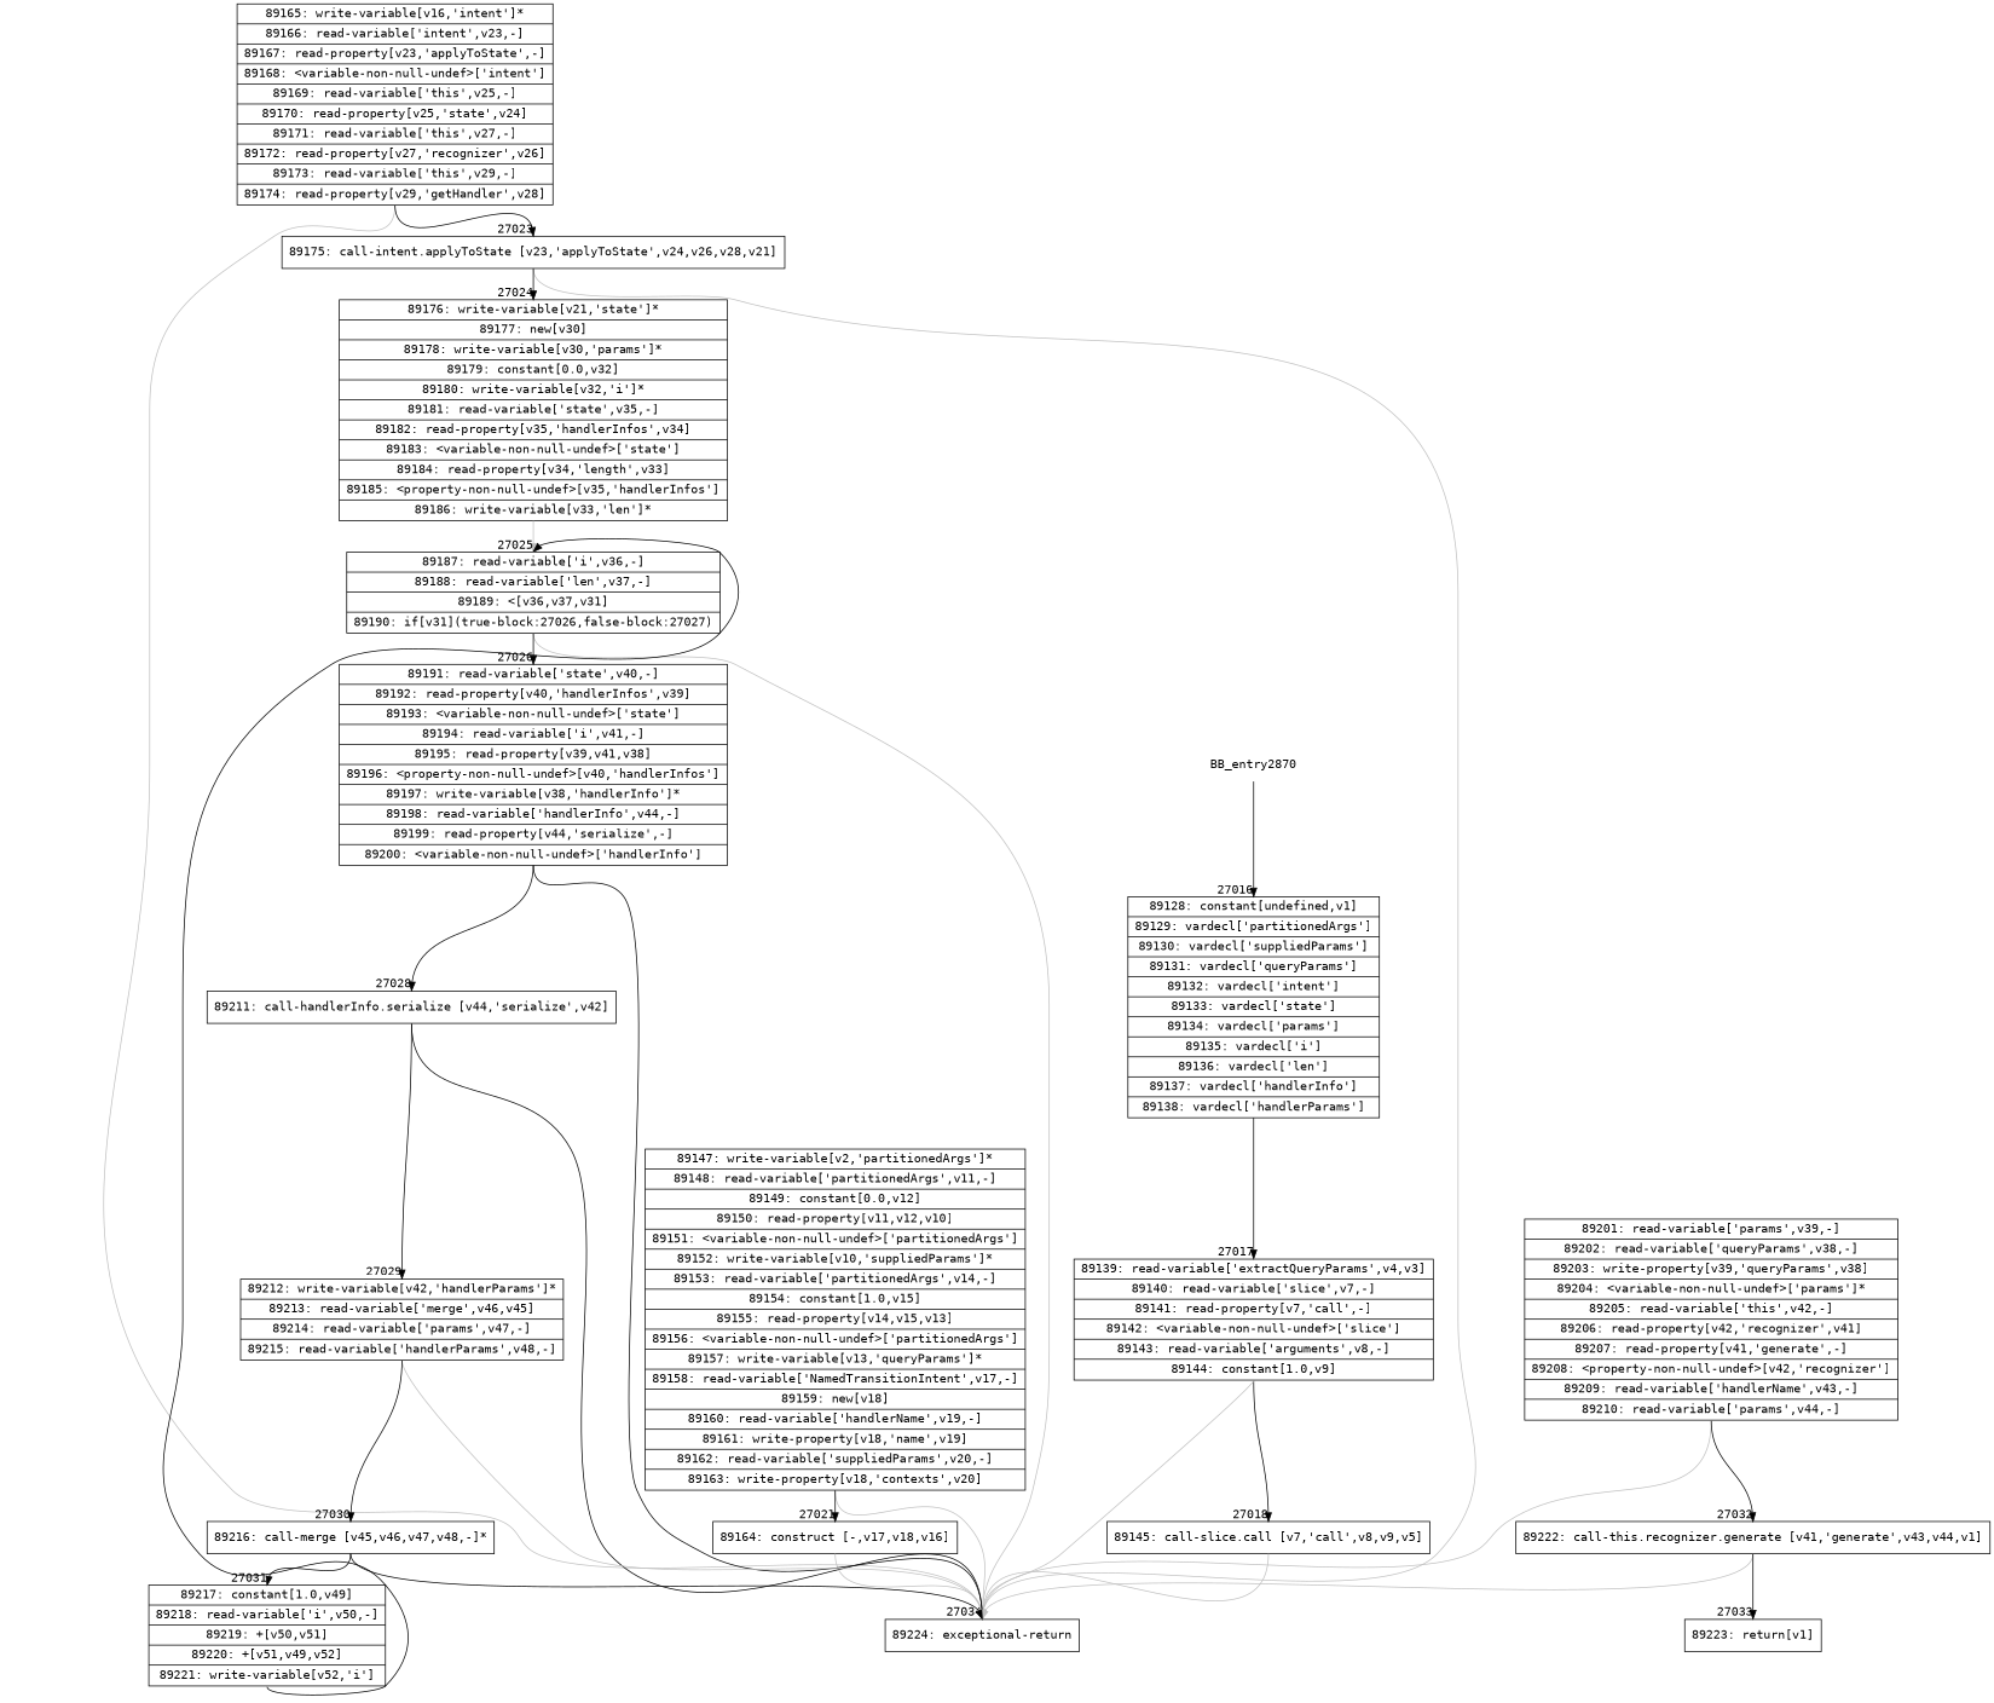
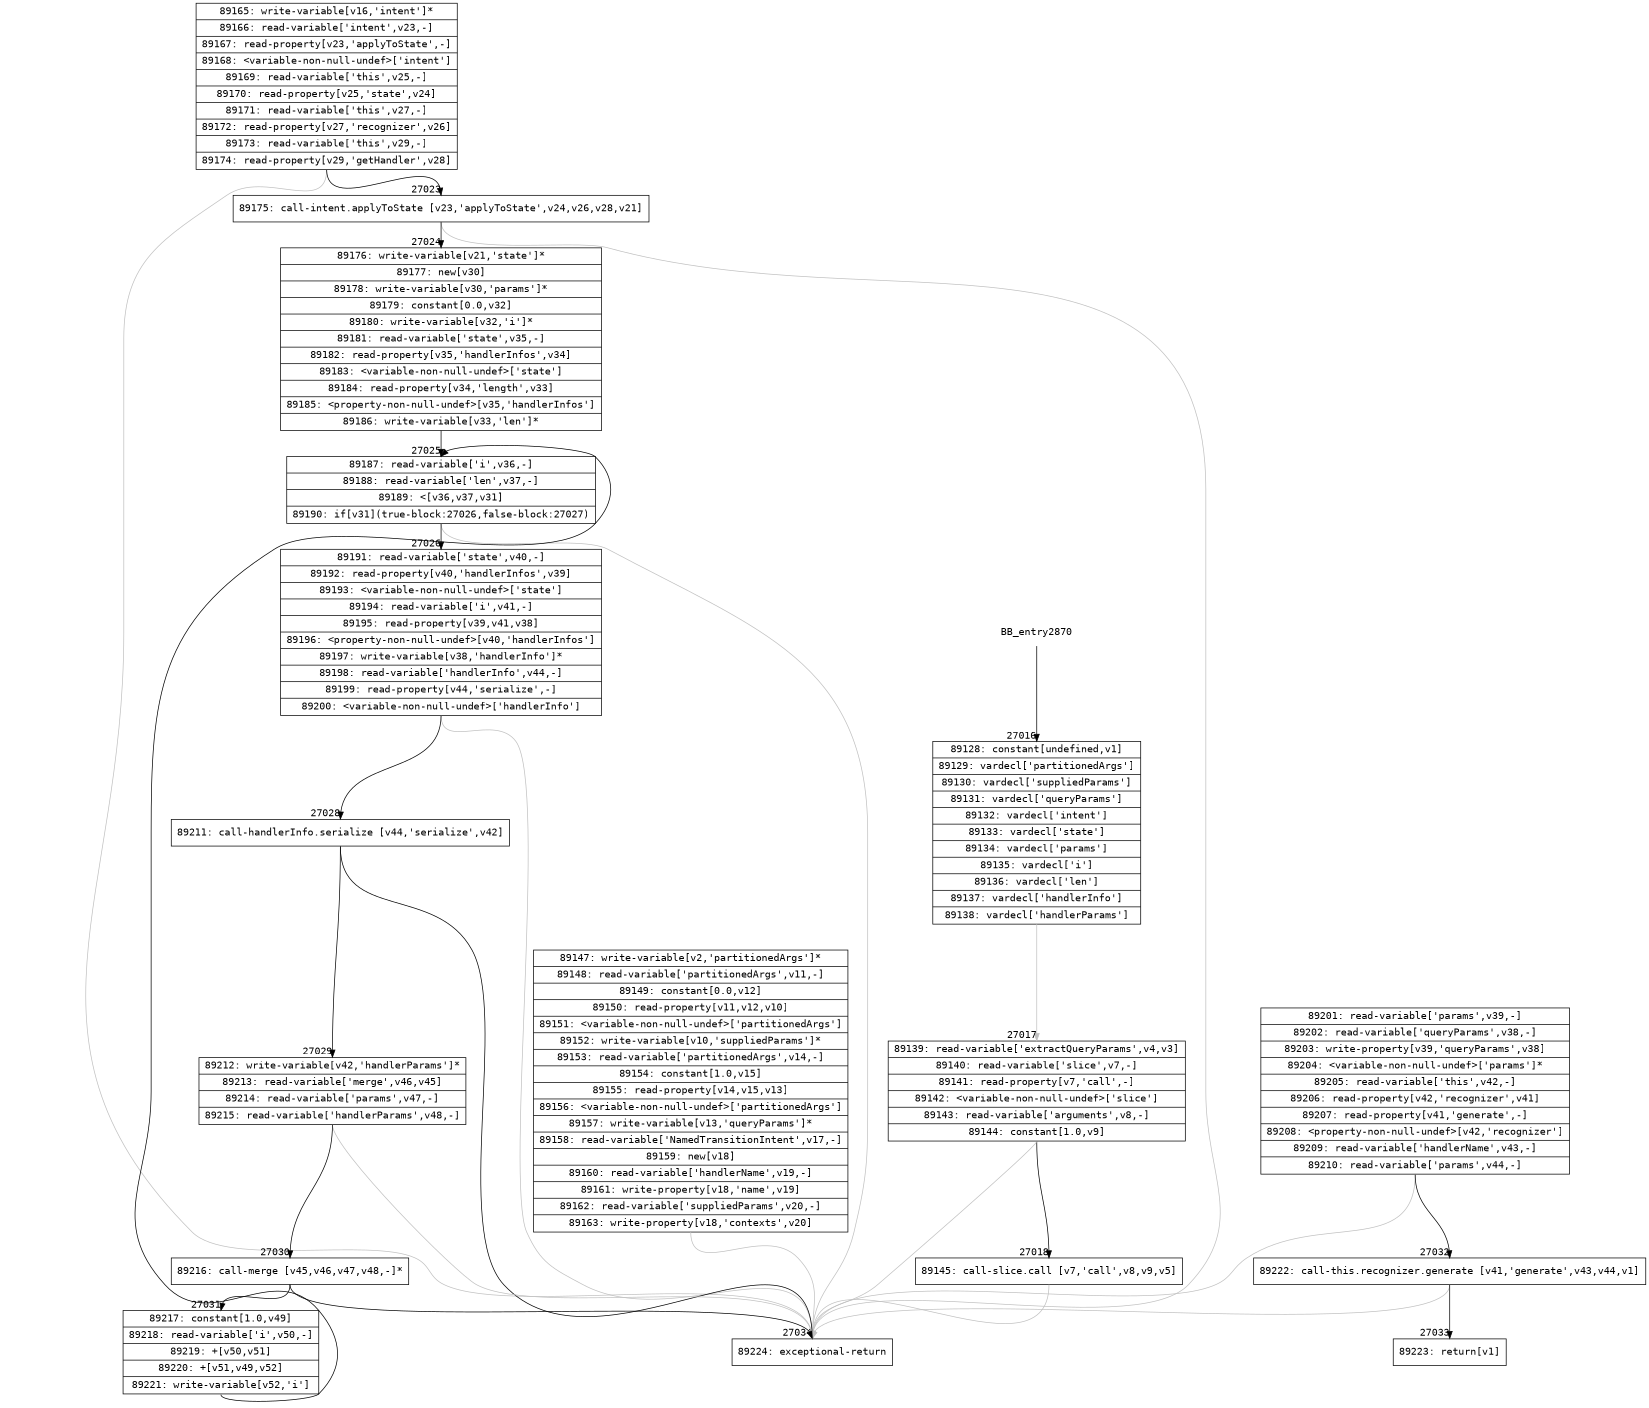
  digraph {
    fontname="DejaVu Sans Mono"
    rankdir=TD
    node [fontname="DejaVu Sans Mono" shape=record]
    edge [fontname="DejaVu Sans Mono" headport=n tailport=s]
    n1 [label=BB_entry2870 shape=none]
    n2 [label="{89128: constant[undefined,v1]|89129: vardecl['partitionedArgs']|89130: vardecl['suppliedParams']|89131: vardecl['queryParams']|89132: vardecl['intent']|89133: vardecl['state']|89134: vardecl['params']|89135: vardecl['i']|89136: vardecl['len']|89137: vardecl['handlerInfo']|89138: vardecl['handlerParams']}"]
    n3 [label="{89139: read-variable['extractQueryParams',v4,v3]|89140: read-variable['slice',v7,-]|89141: read-property[v7,'call',-]|89142: \<variable-non-null-undef\>['slice']|89143: read-variable['arguments',v8,-]|89144: constant[1.0,v9]}"]
    n4 [label="{89145: call-slice.call [v7,'call',v8,v9,v5]}"]
    n5 [label="{89224: exceptional-return}"]
    n6 [label="{89147: write-variable[v2,'partitionedArgs']*|89148: read-variable['partitionedArgs',v11,-]|89149: constant[0.0,v12]|89150: read-property[v11,v12,v10]|89151: \<variable-non-null-undef\>['partitionedArgs']|89152: write-variable[v10,'suppliedParams']*|89153: read-variable['partitionedArgs',v14,-]|89154: constant[1.0,v15]|89155: read-property[v14,v15,v13]|89156: \<variable-non-null-undef\>['partitionedArgs']|89157: write-variable[v13,'queryParams']*|89158: read-variable['NamedTransitionIntent',v17,-]|89159: new[v18]|89160: read-variable['handlerName',v19,-]|89161: write-property[v18,'name',v19]|89162: read-variable['suppliedParams',v20,-]|89163: write-property[v18,'contexts',v20]}"]
-   n7 [label="{89164: construct [-,v17,v18,v16]}"]
    n8 [label="{89165: write-variable[v16,'intent']*|89166: read-variable['intent',v23,-]|89167: read-property[v23,'applyToState',-]|89168: \<variable-non-null-undef\>['intent']|89169: read-variable['this',v25,-]|89170: read-property[v25,'state',v24]|89171: read-variable['this',v27,-]|89172: read-property[v27,'recognizer',v26]|89173: read-variable['this',v29,-]|89174: read-property[v29,'getHandler',v28]}"]
    n9 [label="{89175: call-intent.applyToState [v23,'applyToState',v24,v26,v28,v21]}"]
    n10 [label="{89176: write-variable[v21,'state']*|89177: new[v30]|89178: write-variable[v30,'params']*|89179: constant[0.0,v32]|89180: write-variable[v32,'i']*|89181: read-variable['state',v35,-]|89182: read-property[v35,'handlerInfos',v34]|89183: \<variable-non-null-undef\>['state']|89184: read-property[v34,'length',v33]|89185: \<property-non-null-undef\>[v35,'handlerInfos']|89186: write-variable[v33,'len']*}"]
    n11 [label="{89187: read-variable['i',v36,-]|89188: read-variable['len',v37,-]|89189: \<[v36,v37,v31]|89190: if[v31](true-block:27026,false-block:27027)}"]
    n12 [label="{89191: read-variable['state',v40,-]|89192: read-property[v40,'handlerInfos',v39]|89193: \<variable-non-null-undef\>['state']|89194: read-variable['i',v41,-]|89195: read-property[v39,v41,v38]|89196: \<property-non-null-undef\>[v40,'handlerInfos']|89197: write-variable[v38,'handlerInfo']*|89198: read-variable['handlerInfo',v44,-]|89199: read-property[v44,'serialize',-]|89200: \<variable-non-null-undef\>['handlerInfo']}"]
    n13 [label="{89211: call-handlerInfo.serialize [v44,'serialize',v42]}"]
    n14 [label="{89201: read-variable['params',v39,-]|89202: read-variable['queryParams',v38,-]|89203: write-property[v39,'queryParams',v38]|89204: \<variable-non-null-undef\>['params']*|89205: read-variable['this',v42,-]|89206: read-property[v42,'recognizer',v41]|89207: read-property[v41,'generate',-]|89208: \<property-non-null-undef\>[v42,'recognizer']|89209: read-variable['handlerName',v43,-]|89210: read-variable['params',v44,-]}"]
    n15 [label="{89222: call-this.recognizer.generate [v41,'generate',v43,v44,v1]}"]
    n16 [label="{89212: write-variable[v42,'handlerParams']*|89213: read-variable['merge',v46,v45]|89214: read-variable['params',v47,-]|89215: read-variable['handlerParams',v48,-]}"]
    n17 [label="{89223: return[v1]}"]
    n18 [label="{89216: call-merge [v45,v46,v47,v48,-]*}"]
    n19 [label="{89217: constant[1.0,v49]|89218: read-variable['i',v50,-]|89219: +[v50,v51]|89220: +[v51,v49,v52]|89221: write-variable[v52,'i']}"]
    n1 -> n2 [headlabel="    27016"]
-   n2 -> n3 [headlabel="      27017"]
+   n2 -> n3 [headlabel="      27017" color=gray]
    n3 -> n4 [headlabel="      27018"]
    n3 -> n5 [color=gray headlabel="      27034"]
    n4 -> n5 [color=gray]
    n6 -> n5 [color=gray]
-   n6 -> n7 [headlabel="      27021"]
-   n7 -> n5 [color=gray]
    n8 -> n5 [color=gray]
    n8 -> n9 [headlabel="      27023"]
    n9 -> n5 [color=gray]
    n9 -> n10 [headlabel="      27024"]
-   n10 -> n11 [headlabel="      27025" color=gray]
+   n10 -> n11 [headlabel="      27025"]
    n11 -> n5 [color=gray]
    n11 -> n12 [headlabel="      27026"]
-   n12 -> n5 [color=black]
+   n12 -> n5 [color=gray]
    n12 -> n13 [headlabel="      27028"]
    n13 -> n5 [color=black]
    n13 -> n16 [headlabel="      27029"]
    n14 -> n5 [color=gray]
    n14 -> n15 [headlabel="      27032"]
    n15 -> n5 [color=gray]
    n15 -> n17 [headlabel="      27033"]
    n16 -> n5 [color=gray]
    n16 -> n18 [headlabel="      27030"]
    n18 -> n5 [color=black]
    n18 -> n19 [headlabel="      27031"]
    n19 -> n11
  }
